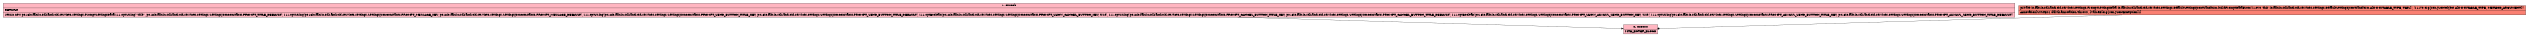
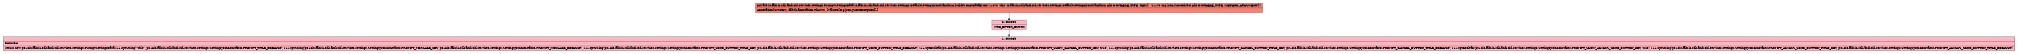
  digraph {
    node [shape=record style=filled fillcolor=lightpink]
    n1 [label="{0\:\ 0x0000|MTH_ENTER_BLOCK\l}"]
    n2 [label="{1\:\ 0x003b|RETURN\l|return new p018io.fabric.sdk.android.services.settings.PromptSettingsData(r11.optString(\"title\", p018io.fabric.sdk.android.services.settings.SettingsJsonConstants.PROMPT_TITLE_DEFAULT), r11.optString(p018io.fabric.sdk.android.services.settings.SettingsJsonConstants.PROMPT_MESSAGE_KEY, p018io.fabric.sdk.android.services.settings.SettingsJsonConstants.PROMPT_MESSAGE_DEFAULT), r11.optString(p018io.fabric.sdk.android.services.settings.SettingsJsonConstants.PROMPT_SEND_BUTTON_TITLE_KEY, p018io.fabric.sdk.android.services.settings.SettingsJsonConstants.PROMPT_SEND_BUTTON_TITLE_DEFAULT), r11.optBoolean(p018io.fabric.sdk.android.services.settings.SettingsJsonConstants.PROMPT_SHOW_CANCEL_BUTTON_KEY, true), r11.optString(p018io.fabric.sdk.android.services.settings.SettingsJsonConstants.PROMPT_CANCEL_BUTTON_TITLE_KEY, p018io.fabric.sdk.android.services.settings.SettingsJsonConstants.PROMPT_CANCEL_BUTTON_TITLE_DEFAULT), r11.optBoolean(p018io.fabric.sdk.android.services.settings.SettingsJsonConstants.PROMPT_SHOW_ALWAYS_SEND_BUTTON_KEY, true), r11.optString(p018io.fabric.sdk.android.services.settings.SettingsJsonConstants.PROMPT_ALWAYS_SEND_BUTTON_TITLE_KEY, p018io.fabric.sdk.android.services.settings.SettingsJsonConstants.PROMPT_ALWAYS_SEND_BUTTON_TITLE_DEFAULT))\l}"]
    n3 [label="{private io.fabric.sdk.android.services.settings.PromptSettingsData io.fabric.sdk.android.services.settings.DefaultSettingsJsonTransform.buildPromptDataFrom((r10v0 'this' io.fabric.sdk.android.services.settings.DefaultSettingsJsonTransform A[IMMUTABLE_TYPE, THIS]), (r11v0 org.json.JSONObject A[IMMUTABLE_TYPE, METHOD_ARGUMENT]))  | Annotation[SYSTEM, dalvik.annotation.Throws, \{value=[org.json.JSONException]\}]\l}" fillcolor=salmon]
-   n2 -> n1 [arrowhead=normal]
+   n1 -> n2 [arrowhead=normal]
    n3 -> n1 [arrowhead=dot]
  }
